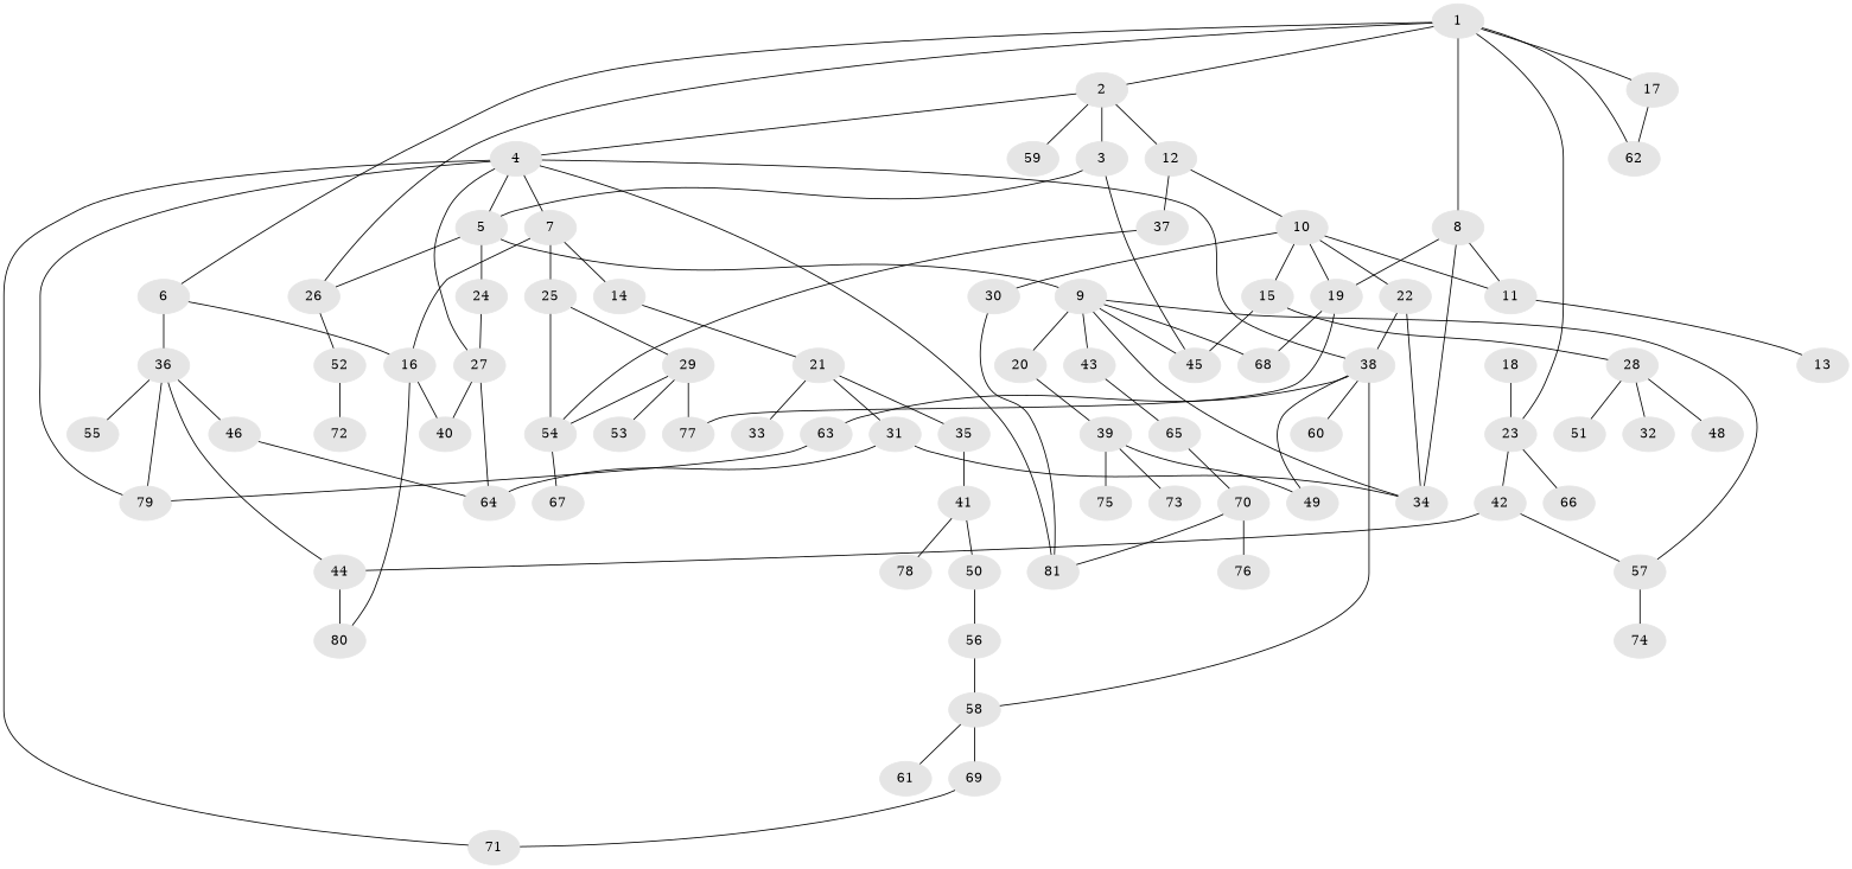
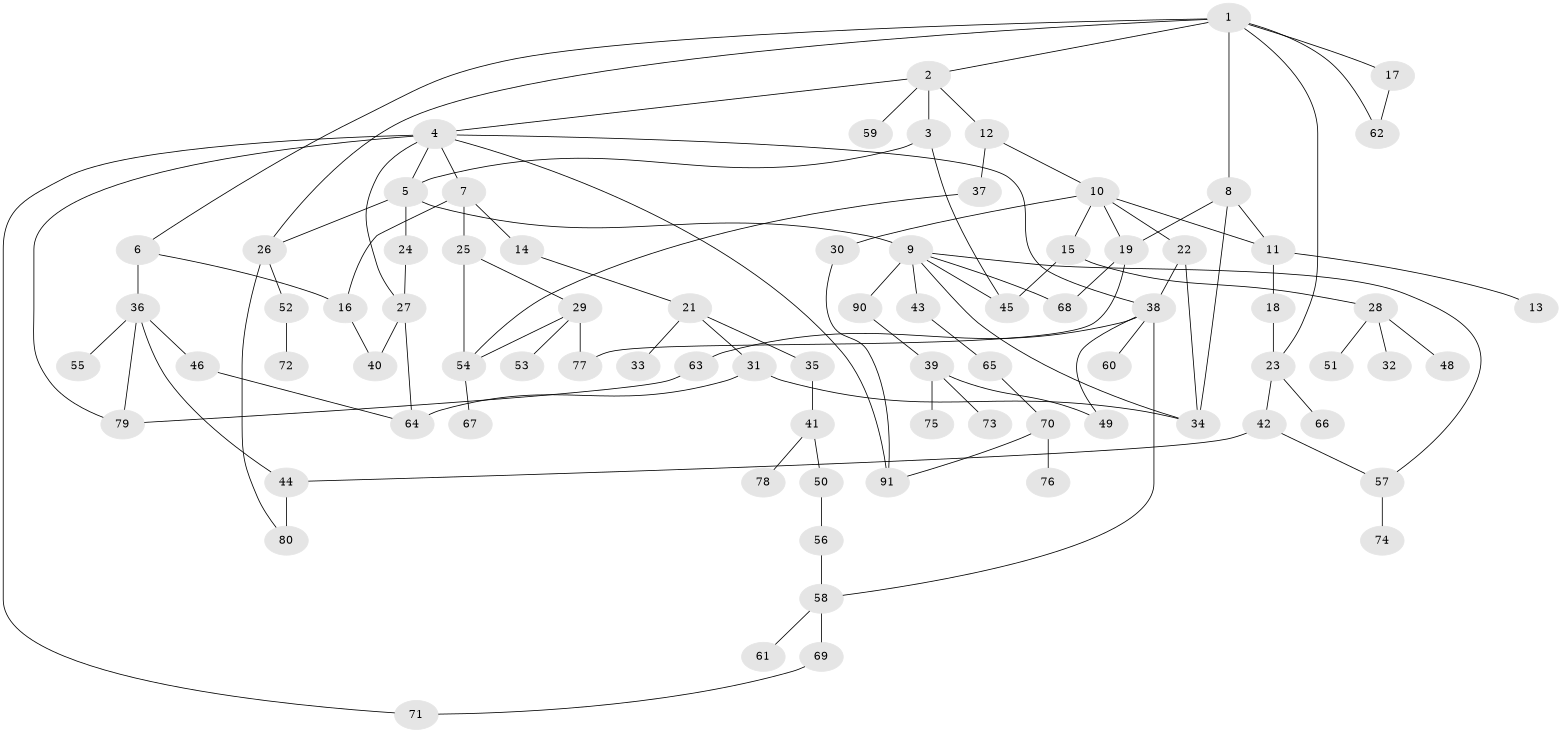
  graph {
    node [color=gray90 style=filled]
    1
    2
    6
    8
    17
    23
    26
    62
    3
    4
    12
    59
    16
    36
    11
    19
    34
    42
    66
    52
    80
    5
    45
    7
    27
    38
    71
    79
-   81
+   81 [label=91]
    10
    15
    22
    30
    37
    9
    24
    14
    25
    40
    64
    49
    58
    60
    63
-   20
+   20 [label=90]
    43
    57
    68
    44
    46
    55
    21
    29
    54
    13
    18
    77
    39
    65
    74
    28
    31
    33
    35
    32
    48
    51
    73
    75
    41
    53
    67
    72
    50
    78
    61
    69
    56
    70
    76
    1 -- 2
    1 -- 6
    1 -- 8
    1 -- 17
    1 -- 23
    1 -- 26
    1 -- 62
    2 -- 3
    2 -- 4
    2 -- 12
    2 -- 59
    6 -- 16
    6 -- 36
    8 -- 11
    8 -- 19
    8 -- 34
    17 -- 62
    23 -- 42
    23 -- 66
    26 -- 52
-   16 -- 80
+   26 -- 80
    3 -- 5
    3 -- 45
    4 -- 5
    4 -- 7
    4 -- 27
    4 -- 38
    4 -- 71
    4 -- 79
    4 -- 81
    12 -- 10
    12 -- 37
    16 -- 40
    36 -- 79
    36 -- 44
    36 -- 46
    36 -- 55
    11 -- 13
+   11 -- 18
    19 -- 68
    19 -- 77
    42 -- 57
    42 -- 44
    52 -- 72
    5 -- 26
    5 -- 9
    5 -- 24
    7 -- 16
    7 -- 14
    7 -- 25
    27 -- 40
    27 -- 64
    38 -- 49
    38 -- 58
    38 -- 60
    38 -- 63
    10 -- 11
    10 -- 19
    10 -- 15
    10 -- 22
    10 -- 30
    15 -- 45
    15 -- 28
    22 -- 34
    22 -- 38
    30 -- 81
    37 -- 54
    9 -- 34
    9 -- 45
    9 -- 20
    9 -- 43
    9 -- 57
    9 -- 68
    24 -- 27
    14 -- 21
    25 -- 29
    25 -- 54
    58 -- 61
    58 -- 69
    63 -- 79
    20 -- 39
    43 -- 65
    57 -- 74
    44 -- 80
    46 -- 64
    21 -- 31
    21 -- 33
    21 -- 35
    29 -- 54
    29 -- 77
    29 -- 53
    54 -- 67
    18 -- 23
    39 -- 49
    39 -- 73
    39 -- 75
    65 -- 70
    28 -- 32
    28 -- 48
    28 -- 51
    31 -- 34
    31 -- 64
    35 -- 41
    41 -- 50
    41 -- 78
    50 -- 56
    69 -- 71
    56 -- 58
    70 -- 81
    70 -- 76
  }
